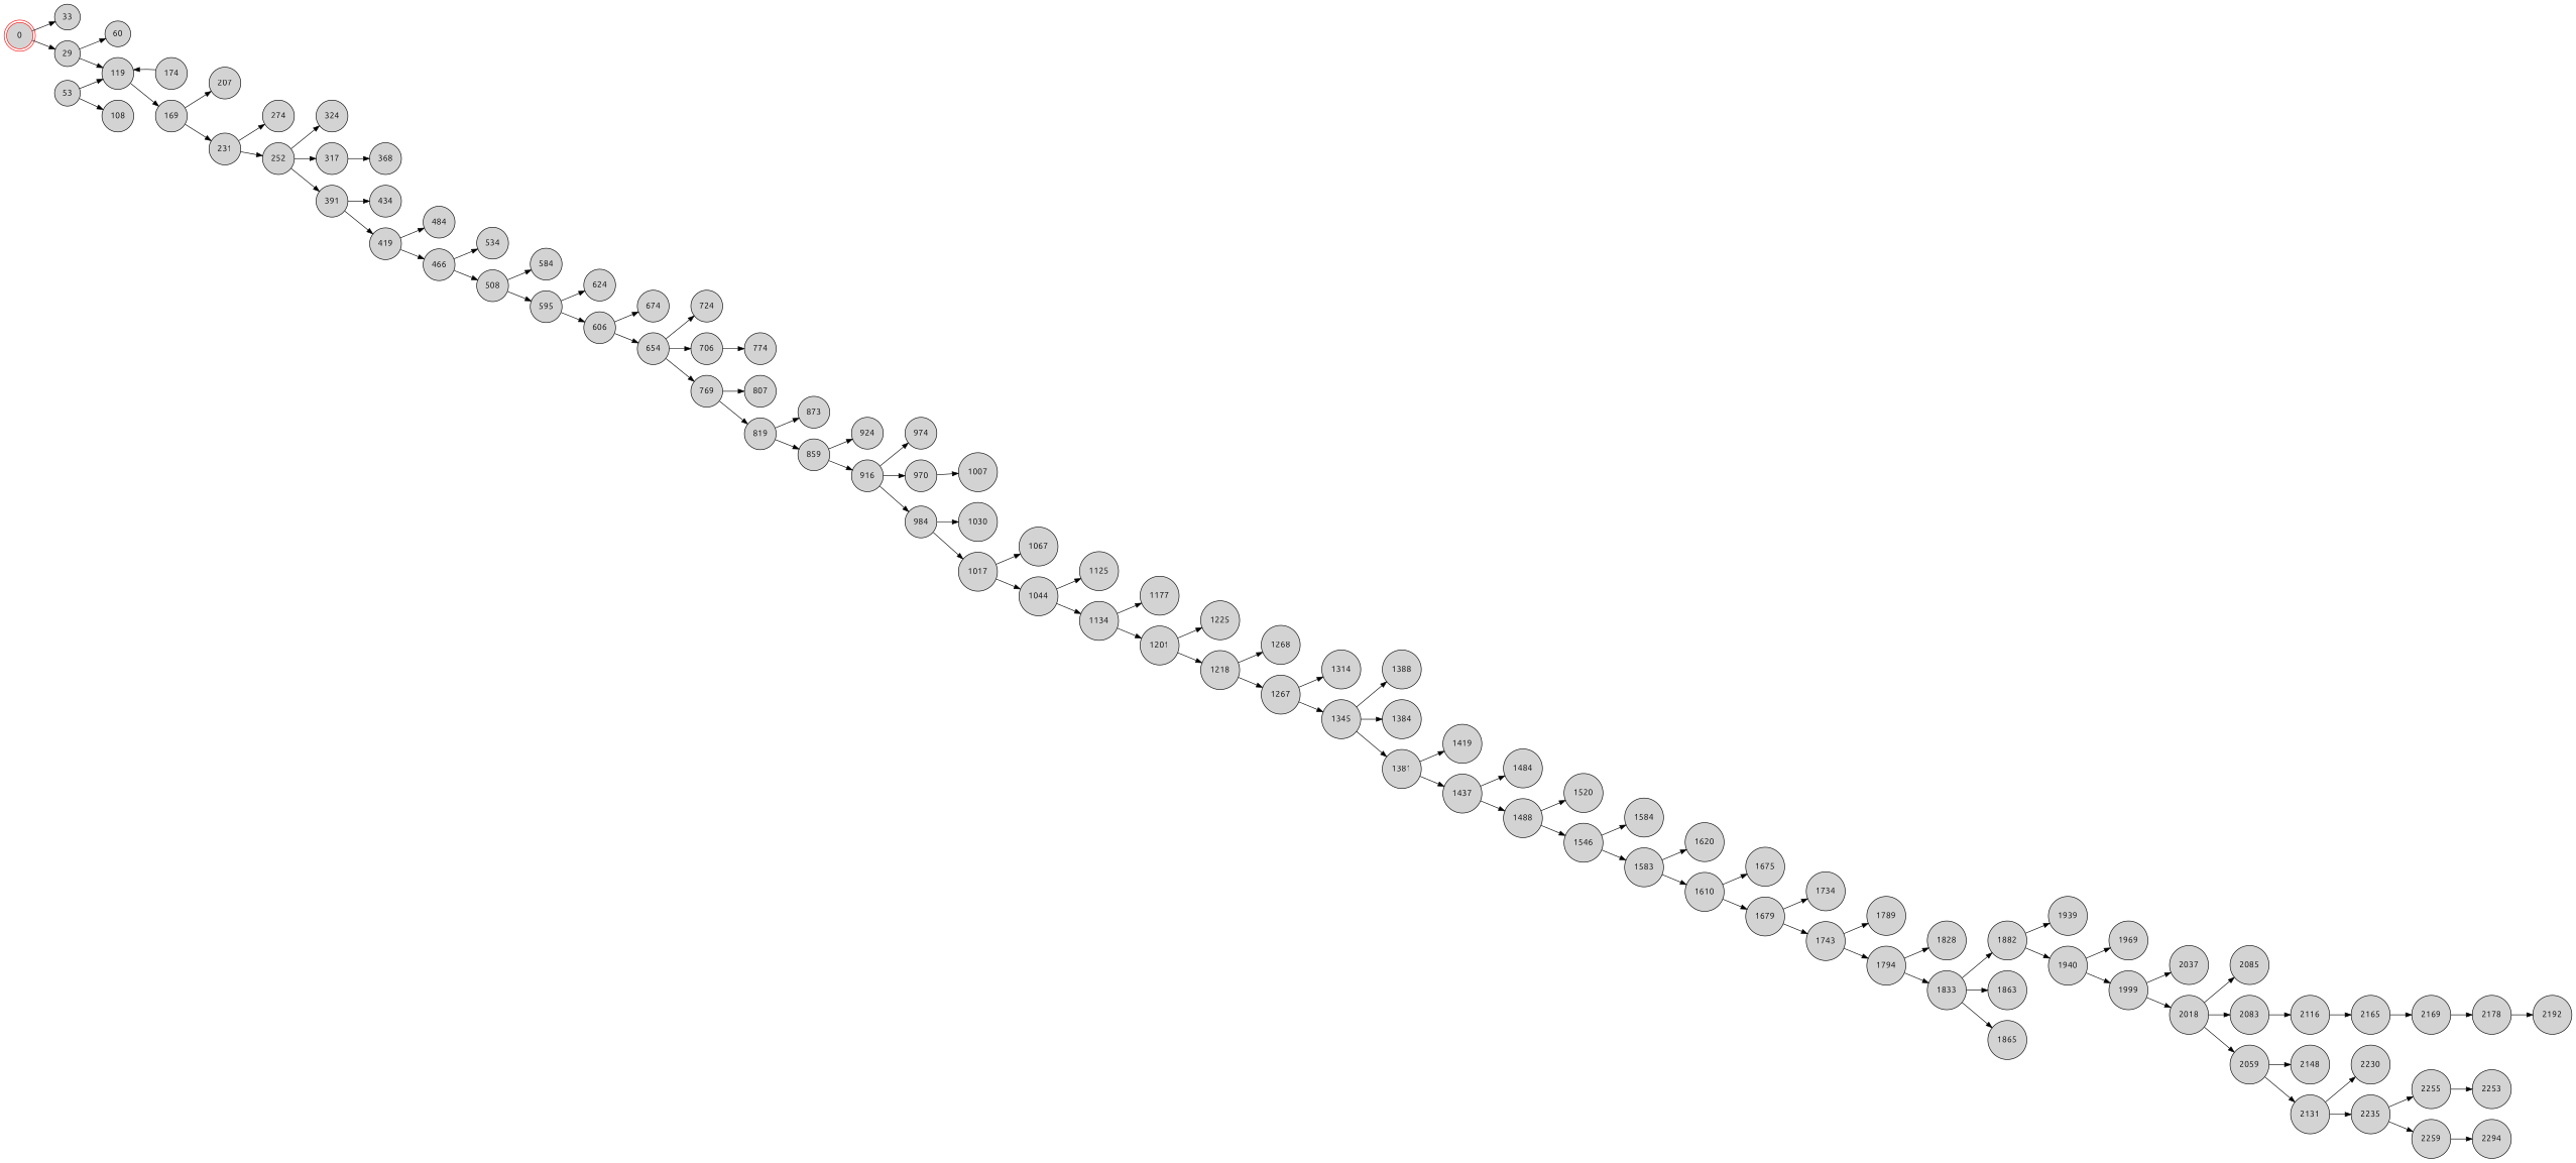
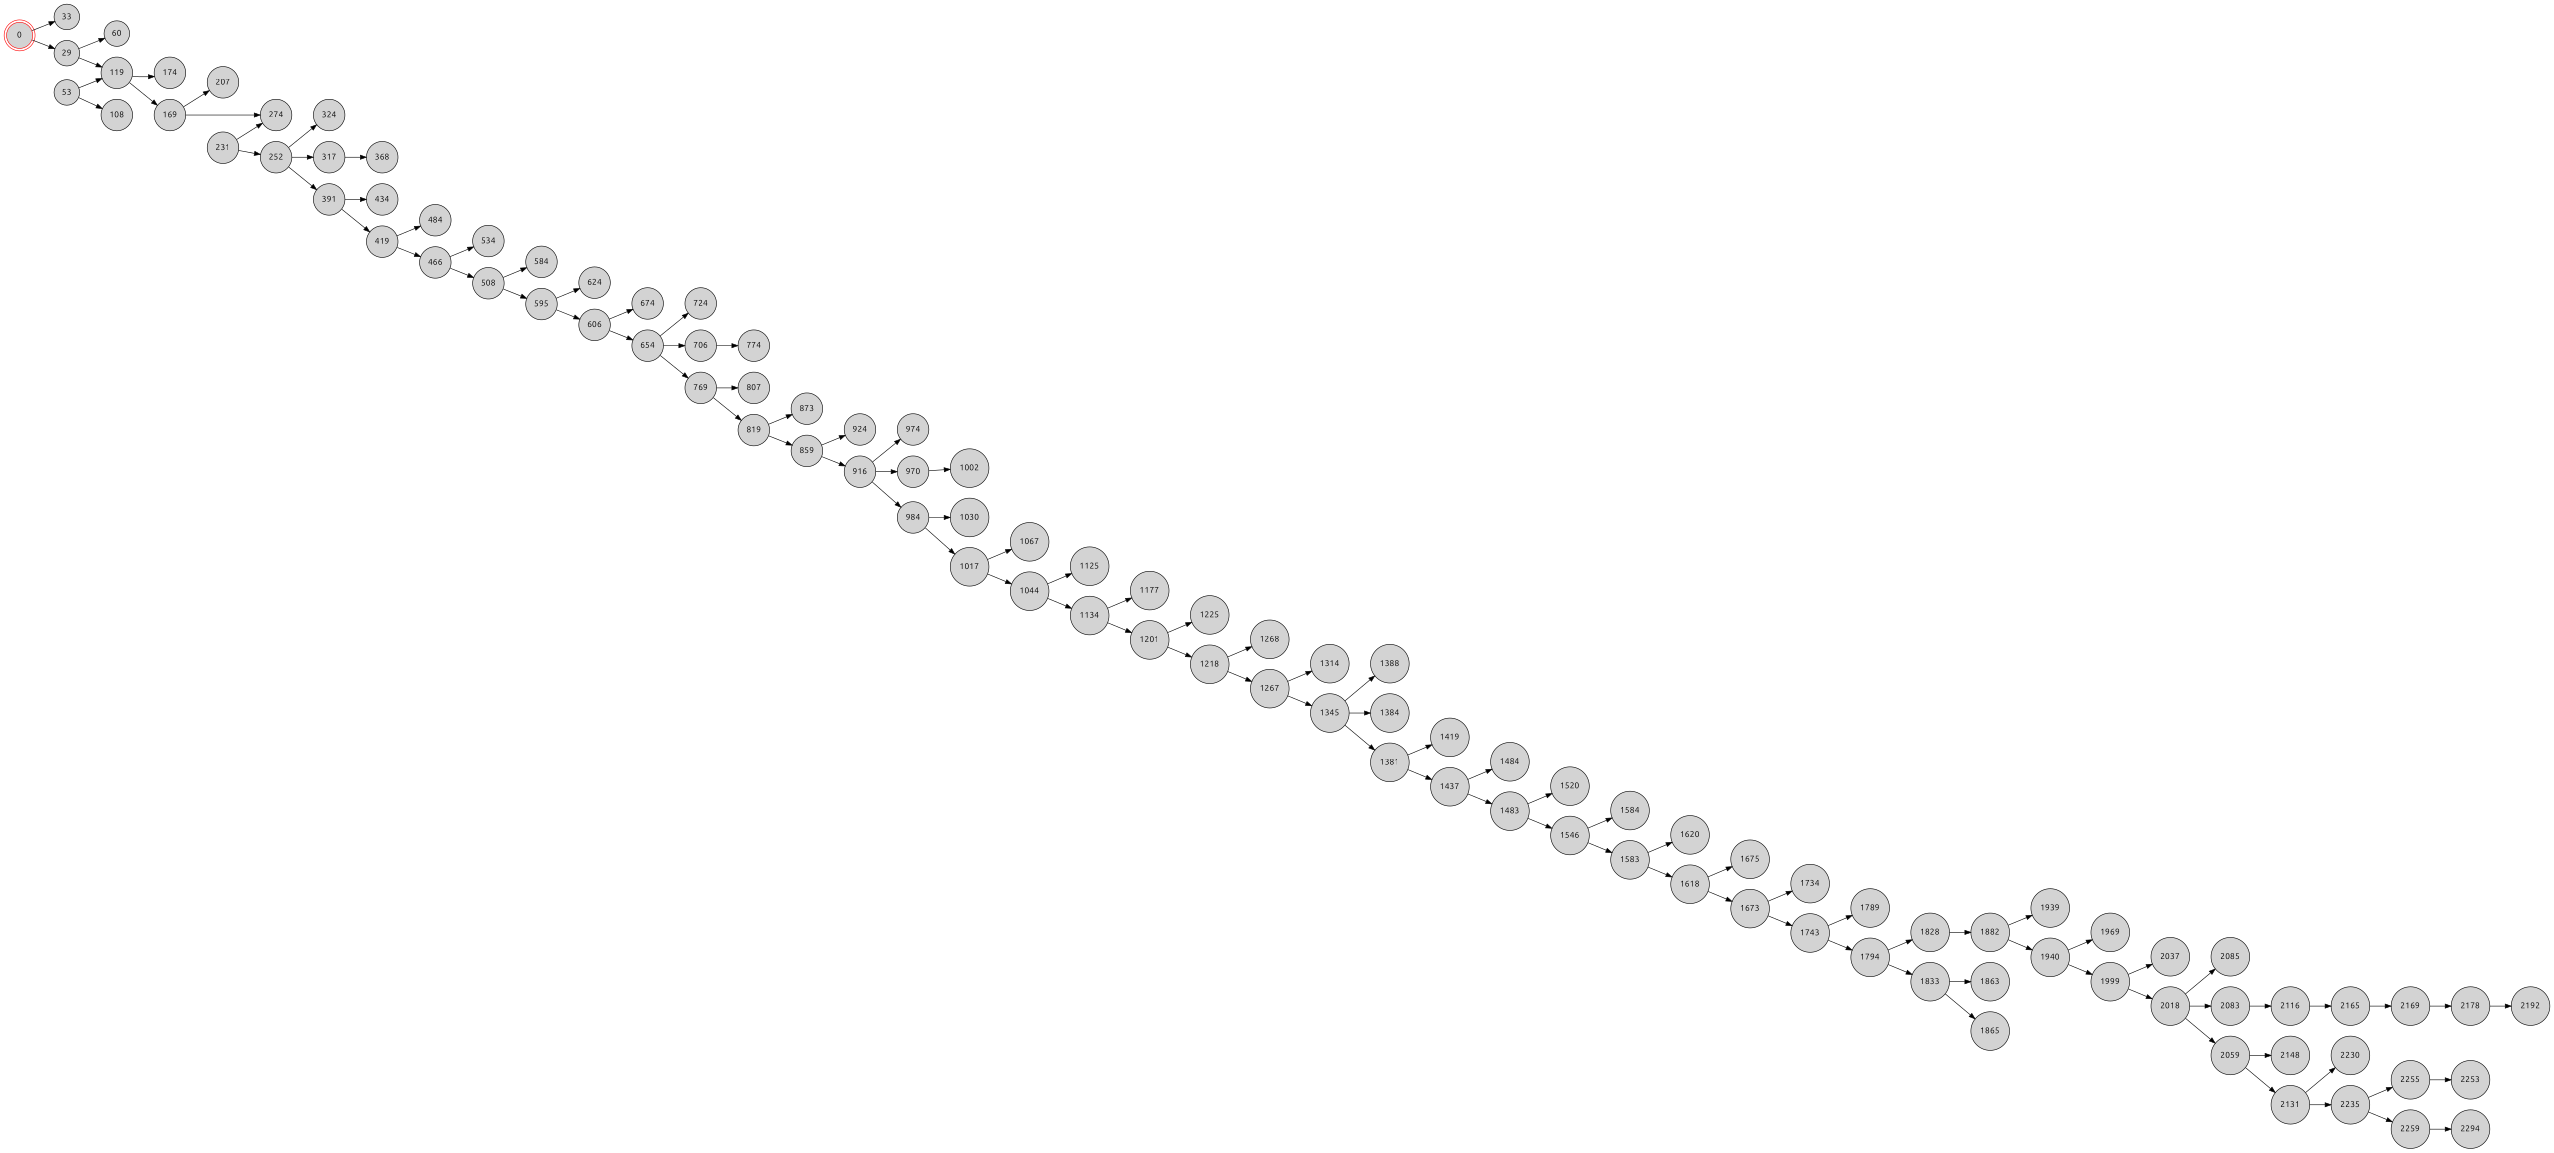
  digraph {
    fontname=Ubuntu
    rankdir=LR
    node [fillcolor=lightgray fontname=Ubuntu shape=circle style=filled]
    edge [fontname=Ubuntu]
    0 [color=red shape=doublecircle]
    33
    29
    60
    119
    53
    108
    174
    169
    207
    231
    274
    252
    324
    317
    391
    368
    434
    419
    484
    466
    534
    508
    584
    595
    624
    606
    674
    654
    724
    706
    769
    774
    807
    819
    873
    859
    924
    916
    974
    970
    984
-   1002 [label=1007]
+   1002
    1030
    1017
    1067
    n47 [label=1044]
    1125
    1134
    1177
    1201
    1225
    1218
    1268
    1267
    1314
    1345
    1388
    1384
    1381
    1419
    1437
    1484
-   1488
+   1488 [label=1483]
    1520
    1546
    1584
    1583
    1620
-   1618 [label=1610]
+   1618
    1675
-   1673 [label=1679]
+   1673
    1734
    1743
    1789
    1794
    1828
    1833
    1863
    1865
    1882
    1939
    1940
    1969
    1999
    2037
    2018
    2085
    2083
    2059
    2116
    2148
    2131
    2165
    2230
    2235
    2169
    2178
    2192
    2255
    2259
    2253
    2294
    0 -> 33
    0 -> 29
    29 -> 60
    29 -> 119
-   174 -> 119
+   119 -> 174
    119 -> 169
    53 -> 119
    53 -> 108
    169 -> 207
-   169 -> 231
+   169 -> 274
    231 -> 274
    231 -> 252
    252 -> 324
    252 -> 317
    252 -> 391
    317 -> 368
    391 -> 434
    391 -> 419
    419 -> 484
    419 -> 466
    466 -> 534
    466 -> 508
    508 -> 584
    508 -> 595
    595 -> 624
    595 -> 606
    606 -> 674
    606 -> 654
    654 -> 724
    654 -> 706
    654 -> 769
    706 -> 774
    769 -> 807
    769 -> 819
    819 -> 873
    819 -> 859
    859 -> 924
    859 -> 916
    916 -> 974
    916 -> 970
    916 -> 984
    970 -> 1002
    984 -> 1030
    984 -> 1017
    1017 -> 1067
    1017 -> n47
    n47 -> 1125
    n47 -> 1134
    1134 -> 1177
    1134 -> 1201
    1201 -> 1225
    1201 -> 1218
    1218 -> 1268
    1218 -> 1267
    1267 -> 1314
    1267 -> 1345
    1345 -> 1388
    1345 -> 1384
    1345 -> 1381
    1381 -> 1419
    1381 -> 1437
    1437 -> 1484
    1437 -> 1488
    1488 -> 1520
    1488 -> 1546
    1546 -> 1584
    1546 -> 1583
    1583 -> 1620
    1583 -> 1618
    1618 -> 1675
    1618 -> 1673
    1673 -> 1734
    1673 -> 1743
    1743 -> 1789
    1743 -> 1794
    1794 -> 1828
    1794 -> 1833
    1833 -> 1863
    1833 -> 1865
-   1833 -> 1882
+   1828 -> 1882
    1882 -> 1939
    1882 -> 1940
    1940 -> 1969
    1940 -> 1999
    1999 -> 2037
    1999 -> 2018
    2018 -> 2085
    2018 -> 2083
    2018 -> 2059
    2083 -> 2116
    2059 -> 2148
    2059 -> 2131
    2116 -> 2165
    2131 -> 2230
    2131 -> 2235
    2165 -> 2169
    2235 -> 2255
    2235 -> 2259
    2169 -> 2178
    2178 -> 2192
    2255 -> 2253
    2259 -> 2294
  }
